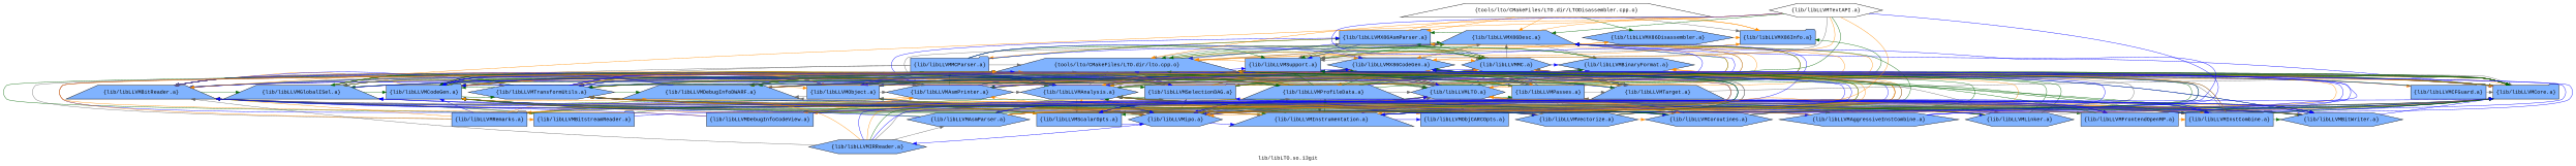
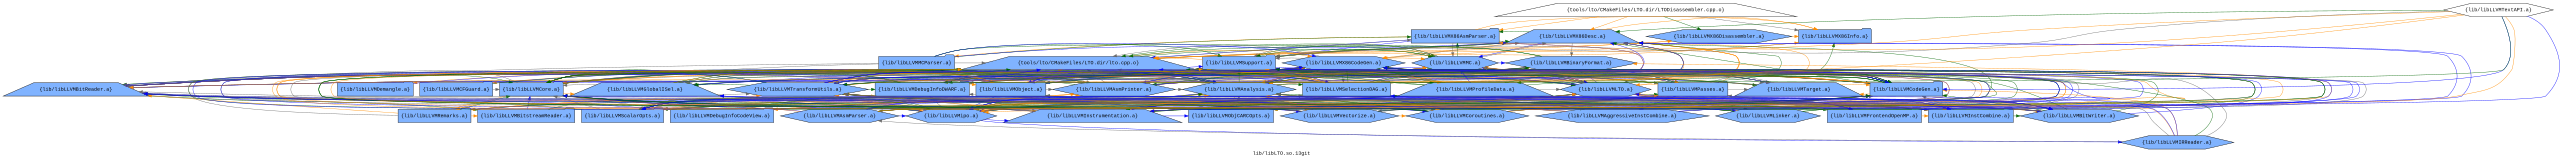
  digraph {
    fontname="Liberation Mono"
    label="lib/libLTO.so.13git"
    rankdir=TB
    node [fontname="Liberation Mono" group=1 shape=folder fillcolor="0.600000 0.5 1" style=filled]
    edge [color=darkgreen fontname="Liberation Mono"]
    n1 [group=0 label="{tools/lto/CMakeFiles/LTO.dir/LTODisassembler.cpp.o}" shape=trapezium fillcolor="" style=""]
    n2 [label="{lib/libLLVMX86AsmParser.a}"]
    n3 [label="{lib/libLLVMX86Desc.a}" shape=trapezium]
    n4 [label="{lib/libLLVMX86Disassembler.a}" shape=hexagon]
    n5 [label="{lib/libLLVMX86Info.a}"]
    n6 [label="{tools/lto/CMakeFiles/LTO.dir/lto.cpp.o}" shape=trapezium]
    n7 [label="{lib/libLLVMSupport.a}"]
    n8 [label="{lib/libLLVMMC.a}" shape=hexagon]
    n9 [label="{lib/libLLVMMCParser.a}"]
    n10 [label="{lib/libLLVMX86CodeGen.a}" shape=hexagon]
    n11 [label="{lib/libLLVMBinaryFormat.a}" shape=hexagon]
    n12 [label="{lib/libLLVMBitReader.a}" shape=trapezium]
    n13 [label="{lib/libLLVMCore.a}"]
    n14 [label="{lib/libLLVMCodeGen.a}"]
    n15 [label="{lib/libLLVMLTO.a}" shape=hexagon]
    n16 [label="{lib/libLLVMAsmPrinter.a}" shape=hexagon]
    n17 [label="{lib/libLLVMObject.a}"]
+   n18 [label="{lib/libLLVMDemangle.a}"]
    n19 [label="{lib/libLLVMPasses.a}"]
    n20 [label="{lib/libLLVMTarget.a}" shape=trapezium]
    n21 [label="{lib/libLLVMSelectionDAG.a}"]
    n22 [label="{lib/libLLVMAnalysis.a}" shape=hexagon]
    n23 [label="{lib/libLLVMGlobalISel.a}" shape=trapezium]
    n24 [label="{lib/libLLVMCFGuard.a}"]
    n25 [label="{lib/libLLVMProfileData.a}" shape=trapezium]
    n26 [label="{lib/libLLVMTransformUtils.a}" shape=hexagon]
-   n27 [label="{lib/libLLVMDebugInfoDWARF.a}" shape=trapezium]
+   n27 [label="{lib/libLLVMDebugInfoDWARF.a}"]
    n28 [label="{lib/libLLVMBitstreamReader.a}"]
    n29 [label="{lib/libLLVMRemarks.a}"]
    n30 [label="{lib/libLLVMScalarOpts.a}"]
    n31 [label="{lib/libLLVMLinker.a}" shape=hexagon]
    n32 [label="{lib/libLLVMipo.a}" shape=hexagon]
    n33 [label="{lib/libLLVMBitWriter.a}" shape=hexagon]
    n34 [label="{lib/libLLVMObjCARCOpts.a}"]
    n35 [label="{lib/libLLVMDebugInfoCodeView.a}"]
    n36 [label="{lib/libLLVMVectorize.a}" shape=hexagon]
    n37 [label="{lib/libLLVMInstrumentation.a}" shape=trapezium]
    n38 [label="{lib/libLLVMCoroutines.a}" shape=hexagon]
    n39 [label="{lib/libLLVMAggressiveInstCombine.a}" shape=hexagon]
    n40 [label="{lib/libLLVMInstCombine.a}"]
    n41 [label="{lib/libLLVMAsmParser.a}" shape=hexagon]
    n42 [label="{lib/libLLVMFrontendOpenMP.a}"]
    n43 [label="{lib/libLLVMIRReader.a}" shape=hexagon]
    n44 [group=0 label="{lib/libLLVMTextAPI.a}" shape=hexagon fillcolor="" style=""]
    subgraph sub_1 {
      rank=same
      n1
    }
    subgraph sub_2 {
      rank=same
      n2
      n3
      n4
      n5
    }
    subgraph sub_3 {
      rank=same
      n6
      n7
      n8
      n9
      n10
      n11
    }
    subgraph sub_4 {
      rank=same
      n12
      n13
      n14
      n15
      n16
      n17
+     n18
      n19
      n20
      n21
      n22
      n23
      n24
      n25
      n26
      n27
    }
    subgraph sub_5 {
      rank=same
      n28
      n29
      n30
      n31
      n32
      n33
      n34
      n35
      n36
      n37
      n38
      n39
      n40
      n41
      n42
    }
    n1 -> n2 [color=darkorange]
    n1 -> n3 [color=darkorange]
    n1 -> n4
    n1 -> n5 [color=gray40]
    n2 -> n3
    n2 -> n5 [color=darkorange]
    n2 -> n6 [color=blue]
    n2 -> n7 [color=blue]
    n2 -> n8 [color=gray40]
    n2 -> n9 [color=darkorange]
    n3 -> n2
    n3 -> n5 [color=darkorange]
    n3 -> n6 [color=darkorange]
    n3 -> n7
-   n19 -> n8 [color=blue]
+   n3 -> n8 [color=blue]
    n3 -> n10 [color=darkorange]
    n3 -> n11 [color=gray40]
    n4 -> n5 [color=darkorange]
    n4 -> n7 [color=darkorange]
    n5 -> n7 [color=gray40]
    n6 -> n2 [color=gray40]
    n6 -> n3 [color=gray40]
    n6 -> n4 [color=darkorange]
    n6 -> n5 [color=darkorange]
    n6 -> n7 [color=blue]
    n6 -> n8
    n6 -> n10 [color=darkorange]
    n6 -> n12
    n6 -> n13 [color=gray40]
    n6 -> n14 [color=blue]
    n6 -> n15 [color=gray40]
    n7 -> n3
    n7 -> n6 [color=darkorange]
    n7 -> n8
    n7 -> n10 [color=blue]
    n7 -> n12 [color=blue]
    n7 -> n13 [color=blue]
    n7 -> n14 [color=darkorange]
    n7 -> n15
    n7 -> n16 [color=blue]
    n7 -> n17 [color=blue]
+   n7 -> n18 [color=darkorange]
    n8 -> n2
    n8 -> n3 [color=gray40]
    n8 -> n6
    n8 -> n7 [color=gray40]
    n8 -> n10 [color=blue]
    n8 -> n11 [color=blue]
    n8 -> n12 [color=gray40]
    n8 -> n13 [color=gray40]
    n8 -> n14
    n9 -> n2
    n9 -> n3 [color=blue]
    n9 -> n6 [color=gray40]
    n9 -> n7
    n9 -> n8
    n9 -> n10 [color=blue]
    n9 -> n12 [color=gray40]
    n9 -> n13 [color=gray40]
    n9 -> n14 [color=gray40]
    n9 -> n15
    n9 -> n19 [color=gray40]
    n10 -> n3 [color=gray40]
    n10 -> n6 [color=gray40]
    n10 -> n7 [color=gray40]
    n10 -> n8 [color=darkorange]
    n10 -> n13 [color=gray40]
    n10 -> n14 [color=gray40]
    n10 -> n16
    n10 -> n20
    n10 -> n21 [color=gray40]
    n10 -> n22 [color=gray40]
    n10 -> n23
    n10 -> n24 [color=darkorange]
    n10 -> n25 [color=darkorange]
    n10 -> n26 [color=blue]
    n11 -> n6
    n11 -> n7
    n11 -> n13 [color=darkorange]
    n11 -> n27 [color=gray40]
    n12 -> n6 [color=blue]
    n12 -> n7 [color=blue]
    n12 -> n10 [color=gray40]
-   n12 -> n23
+   n12 -> n13
    n12 -> n28
    n13 -> n3 [color=blue]
    n13 -> n6
    n13 -> n7 [color=gray40]
    n13 -> n10
    n13 -> n11 [color=darkorange]
    n13 -> n12 [color=gray40]
    n13 -> n23 [color=darkorange]
    n13 -> n29 [color=darkorange]
    n14 -> n3
    n14 -> n6 [color=gray40]
    n14 -> n7 [color=darkorange]
    n14 -> n8 [color=darkorange]
    n14 -> n10 [color=darkorange]
    n14 -> n12 [color=darkorange]
    n14 -> n13 [color=blue]
    n14 -> n16 [color=gray40]
    n14 -> n20 [color=darkorange]
    n14 -> n22
    n14 -> n25
    n14 -> n26
    n14 -> n30
    n15 -> n3 [color=darkorange]
    n15 -> n6 [color=gray40]
    n15 -> n7 [color=gray40]
    n15 -> n8 [color=blue]
    n15 -> n10 [color=blue]
    n15 -> n11 [color=blue]
    n15 -> n12 [color=gray40]
    n15 -> n13
    n15 -> n14 [color=gray40]
    n15 -> n17 [color=blue]
    n15 -> n19
    n15 -> n20 [color=gray40]
    n15 -> n22 [color=darkorange]
    n15 -> n26 [color=blue]
    n15 -> n31 [color=blue]
    n15 -> n32
    n15 -> n33 [color=darkorange]
    n15 -> n34
    n16 -> n2 [color=blue]
    n16 -> n3 [color=gray40]
    n16 -> n6 [color=gray40]
    n16 -> n7 [color=darkorange]
    n16 -> n8 [color=darkorange]
    n16 -> n9
    n16 -> n10
    n16 -> n11 [color=blue]
    n16 -> n12
    n16 -> n13
    n16 -> n14 [color=darkorange]
    n16 -> n15 [color=gray40]
    n16 -> n20 [color=blue]
    n16 -> n22 [color=gray40]
    n16 -> n27
    n16 -> n29 [color=darkorange]
    n16 -> n35 [color=darkorange]
    n17 -> n2 [color=darkorange]
    n17 -> n3 [color=blue]
    n17 -> n6 [color=darkorange]
    n17 -> n7
    n17 -> n8 [color=gray40]
    n17 -> n9
    n17 -> n10 [color=blue]
    n17 -> n11
    n17 -> n12 [color=blue]
    n17 -> n13 [color=darkorange]
    n17 -> n14 [color=blue]
    n17 -> n15 [color=darkorange]
    n17 -> n16 [color=gray40]
    n17 -> n27 [color=gray40]
    n17 -> n32 [color=blue]
    n17 -> n33 [color=gray40]
+   n18 -> n7 [color=blue]
    n19 -> n3 [color=darkorange]
    n19 -> n6
    n19 -> n7
    n19 -> n10 [color=darkorange]
    n19 -> n12 [color=blue]
    n19 -> n13 [color=gray40]
    n19 -> n14 [color=gray40]
    n19 -> n15 [color=darkorange]
    n19 -> n20 [color=gray40]
    n19 -> n22 [color=darkorange]
    n19 -> n26 [color=blue]
    n19 -> n27
    n19 -> n30
    n19 -> n32 [color=blue]
    n19 -> n34 [color=darkorange]
    n19 -> n36 [color=gray40]
    n19 -> n37 [color=darkorange]
    n19 -> n39 [color=blue]
    n19 -> n40 [color=gray40]
    n20 -> n7 [color=blue]
    n20 -> n8 [color=darkorange]
    n20 -> n10
    n20 -> n13 [color=gray40]
    n20 -> n14 [color=darkorange]
    n20 -> n15 [color=gray40]
    n20 -> n22 [color=blue]
    n21 -> n3 [color=darkorange]
    n21 -> n5
    n21 -> n6 [color=blue]
    n21 -> n7 [color=darkorange]
    n21 -> n8
    n21 -> n10
    n21 -> n12 [color=gray40]
    n21 -> n13 [color=darkorange]
    n21 -> n14 [color=blue]
    n21 -> n20 [color=gray40]
    n21 -> n22
    n21 -> n23
    n21 -> n26 [color=blue]
    n21 -> n27 [color=darkorange]
    n22 -> n3 [color=darkorange]
    n22 -> n6 [color=gray40]
    n22 -> n7
    n22 -> n10
    n22 -> n11 [color=gray40]
    n22 -> n12 [color=blue]
    n22 -> n13 [color=gray40]
    n22 -> n14 [color=blue]
    n22 -> n15 [color=darkorange]
    n22 -> n17 [color=blue]
    n22 -> n19 [color=blue]
    n22 -> n21
    n22 -> n23 [color=gray40]
    n22 -> n25
    n22 -> n26 [color=gray40]
    n22 -> n27
    n22 -> n30 [color=gray40]
    n22 -> n32 [color=blue]
    n22 -> n34 [color=darkorange]
    n22 -> n36
    n22 -> n37
    n22 -> n38 [color=gray40]
    n22 -> n40 [color=darkorange]
    n22 -> n41 [color=gray40]
    n23 -> n6 [color=blue]
    n23 -> n7
    n23 -> n8 [color=gray40]
    n23 -> n10 [color=blue]
    n23 -> n13 [color=gray40]
    n23 -> n14
    n23 -> n20 [color=gray40]
    n23 -> n21 [color=darkorange]
    n23 -> n22
    n23 -> n26 [color=gray40]
    n24 -> n7 [color=blue]
    n24 -> n10
    n24 -> n13 [color=gray40]
    n25 -> n3
    n25 -> n6
    n25 -> n7
    n25 -> n8 [color=blue]
    n25 -> n10
    n25 -> n12 [color=darkorange]
    n25 -> n13
    n25 -> n14
    n25 -> n15 [color=gray40]
    n25 -> n22 [color=darkorange]
    n25 -> n32 [color=blue]
    n25 -> n35 [color=darkorange]
    n25 -> n37 [color=gray40]
    n26 -> n3 [color=gray40]
    n26 -> n6
    n26 -> n7
    n26 -> n10 [color=darkorange]
    n26 -> n12 [color=blue]
    n26 -> n13
    n26 -> n14
    n26 -> n15 [color=blue]
    n26 -> n16 [color=gray40]
    n26 -> n17 [color=darkorange]
    n26 -> n19 [color=darkorange]
    n26 -> n21 [color=blue]
    n26 -> n22 [color=blue]
    n26 -> n23
    n26 -> n27
    n26 -> n30 [color=darkorange]
    n26 -> n32 [color=darkorange]
    n26 -> n33 [color=blue]
    n26 -> n36 [color=blue]
    n26 -> n37 [color=gray40]
    n26 -> n38 [color=blue]
    n26 -> n40 [color=gray40]
    n26 -> n42
    n27 -> n3 [color=darkorange]
    n27 -> n6 [color=blue]
    n27 -> n7 [color=darkorange]
    n27 -> n8 [color=darkorange]
    n27 -> n10 [color=blue]
    n27 -> n11
    n27 -> n12 [color=gray40]
    n27 -> n13
    n27 -> n14 [color=blue]
    n27 -> n15 [color=gray40]
    n27 -> n16 [color=gray40]
    n27 -> n17 [color=darkorange]
    n28 -> n6
    n28 -> n7 [color=blue]
    n28 -> n12 [color=gray40]
    n28 -> n13 [color=blue]
    n28 -> n33
    n29 -> n6 [color=gray40]
    n29 -> n7 [color=darkorange]
    n29 -> n12 [color=darkorange]
    n29 -> n13
    n29 -> n14 [color=blue]
    n29 -> n15
    n29 -> n27 [color=darkorange]
    n29 -> n28 [color=darkorange]
    n29 -> n33 [color=darkorange]
    n30 -> n3
    n30 -> n6 [color=blue]
    n30 -> n7 [color=gray40]
    n30 -> n10 [color=darkorange]
    n30 -> n12
    n30 -> n13 [color=gray40]
    n30 -> n14 [color=blue]
    n30 -> n19
    n30 -> n21 [color=gray40]
    n30 -> n22 [color=darkorange]
    n30 -> n26 [color=darkorange]
    n30 -> n32 [color=blue]
    n30 -> n33 [color=gray40]
    n30 -> n34
    n30 -> n38 [color=darkorange]
    n31 -> n6 [color=gray40]
    n31 -> n7
    n31 -> n10
    n31 -> n12 [color=gray40]
    n31 -> n13 [color=gray40]
    n31 -> n14 [color=gray40]
    n31 -> n15 [color=darkorange]
    n31 -> n17
    n31 -> n26
    n31 -> n32
    n32 -> n3 [color=blue]
    n32 -> n6 [color=blue]
    n32 -> n7 [color=blue]
    n32 -> n10 [color=gray40]
    n32 -> n12 [color=blue]
    n32 -> n13
    n32 -> n14 [color=darkorange]
    n32 -> n15 [color=gray40]
    n32 -> n16 [color=darkorange]
    n32 -> n19 [color=blue]
    n32 -> n21 [color=gray40]
    n32 -> n22
    n32 -> n23 [color=gray40]
    n32 -> n25 [color=gray40]
    n32 -> n26 [color=darkorange]
    n32 -> n27 [color=gray40]
    n32 -> n30
    n32 -> n31 [color=gray40]
    n32 -> n33 [color=blue]
    n32 -> n36 [color=darkorange]
    n32 -> n37 [color=blue]
    n32 -> n38 [color=gray40]
    n32 -> n39
    n32 -> n40 [color=darkorange]
    n32 -> n42 [color=darkorange]
    n32 -> n43 [color=blue]
    n33 -> n6
    n33 -> n7
    n33 -> n8
    n33 -> n10 [color=blue]
    n33 -> n12 [color=blue]
    n33 -> n13 [color=blue]
    n33 -> n14
    n33 -> n15 [color=darkorange]
    n33 -> n17 [color=gray40]
    n33 -> n22 [color=gray40]
    n34 -> n7
    n34 -> n10 [color=darkorange]
    n34 -> n12 [color=gray40]
    n34 -> n13 [color=blue]
    n34 -> n14 [color=blue]
    n34 -> n22 [color=gray40]
    n34 -> n26 [color=blue]
    n35 -> n6 [color=darkorange]
    n35 -> n7 [color=gray40]
    n35 -> n10
    n35 -> n12 [color=blue]
    n35 -> n13 [color=gray40]
    n35 -> n15 [color=blue]
    n35 -> n16 [color=darkorange]
    n35 -> n32
    n36 -> n6 [color=darkorange]
    n36 -> n7 [color=blue]
    n36 -> n10 [color=gray40]
    n36 -> n12 [color=darkorange]
    n36 -> n13
    n36 -> n14
    n36 -> n19 [color=gray40]
    n36 -> n22 [color=darkorange]
    n36 -> n23 [color=blue]
    n36 -> n26 [color=gray40]
    n36 -> n30 [color=blue]
    n36 -> n32 [color=gray40]
    n36 -> n38 [color=darkorange]
    n36 -> n39 [color=gray40]
    n36 -> n40 [color=gray40]
    n37 -> n3 [color=blue]
    n37 -> n6 [color=darkorange]
    n37 -> n7
    n37 -> n8 [color=blue]
    n37 -> n10
    n37 -> n12
    n37 -> n13 [color=blue]
    n37 -> n14 [color=darkorange]
    n37 -> n15 [color=gray40]
    n37 -> n19 [color=gray40]
    n37 -> n22 [color=darkorange]
    n37 -> n25
    n37 -> n26 [color=darkorange]
    n37 -> n30
    n37 -> n32 [color=darkorange]
    n37 -> n34 [color=blue]
    n37 -> n36 [color=gray40]
    n37 -> n38 [color=darkorange]
    n37 -> n40 [color=blue]
    n37 -> n42 [color=blue]
    n38 -> n6 [color=gray40]
    n38 -> n7 [color=darkorange]
    n38 -> n10 [color=blue]
    n38 -> n12 [color=blue]
    n38 -> n13
    n38 -> n14
    n38 -> n19 [color=darkorange]
    n38 -> n22
    n38 -> n26
    n38 -> n30 [color=gray40]
    n38 -> n32 [color=blue]
    n39 -> n7 [color=blue]
    n39 -> n10 [color=blue]
    n39 -> n13 [color=blue]
    n39 -> n14 [color=gray40]
    n39 -> n22 [color=gray40]
    n39 -> n26 [color=darkorange]
    n40 -> n6
    n40 -> n7 [color=gray40]
    n40 -> n8 [color=darkorange]
    n40 -> n10 [color=gray40]
    n40 -> n12 [color=gray40]
    n40 -> n13
    n40 -> n14 [color=gray40]
    n40 -> n21 [color=blue]
    n40 -> n22 [color=gray40]
    n40 -> n23 [color=blue]
    n40 -> n26 [color=gray40]
    n40 -> n30 [color=blue]
    n40 -> n32 [color=blue]
    n40 -> n33
-   n41 -> n6 [color=blue]
    n41 -> n7 [color=blue]
    n41 -> n8 [color=darkorange]
    n41 -> n10
    n41 -> n11 [color=darkorange]
    n41 -> n12 [color=blue]
    n41 -> n13 [color=darkorange]
    n41 -> n14
    n41 -> n15 [color=darkorange]
    n41 -> n32 [color=blue]
    n41 -> n33 [color=blue]
    n42 -> n6
    n42 -> n7 [color=blue]
    n42 -> n10 [color=blue]
    n42 -> n13
    n42 -> n19 [color=gray40]
    n42 -> n26 [color=gray40]
    n42 -> n30 [color=blue]
    n42 -> n40 [color=darkorange]
    n43 -> n6 [color=darkorange]
    n43 -> n7
    n43 -> n8 [color=gray40]
    n43 -> n12 [color=gray40]
    n43 -> n13 [color=blue]
    n43 -> n14 [color=darkorange]
    n43 -> n15 [color=blue]
    n43 -> n41 [color=gray40]
    n44 -> n3
    n44 -> n6 [color=darkorange]
    n44 -> n7 [color=gray40]
    n44 -> n10 [color=darkorange]
    n44 -> n12 [color=darkorange]
    n44 -> n14 [color=blue]
    n44 -> n26
    n44 -> n32 [color=darkorange]
    n44 -> n37 [color=blue]
  }
